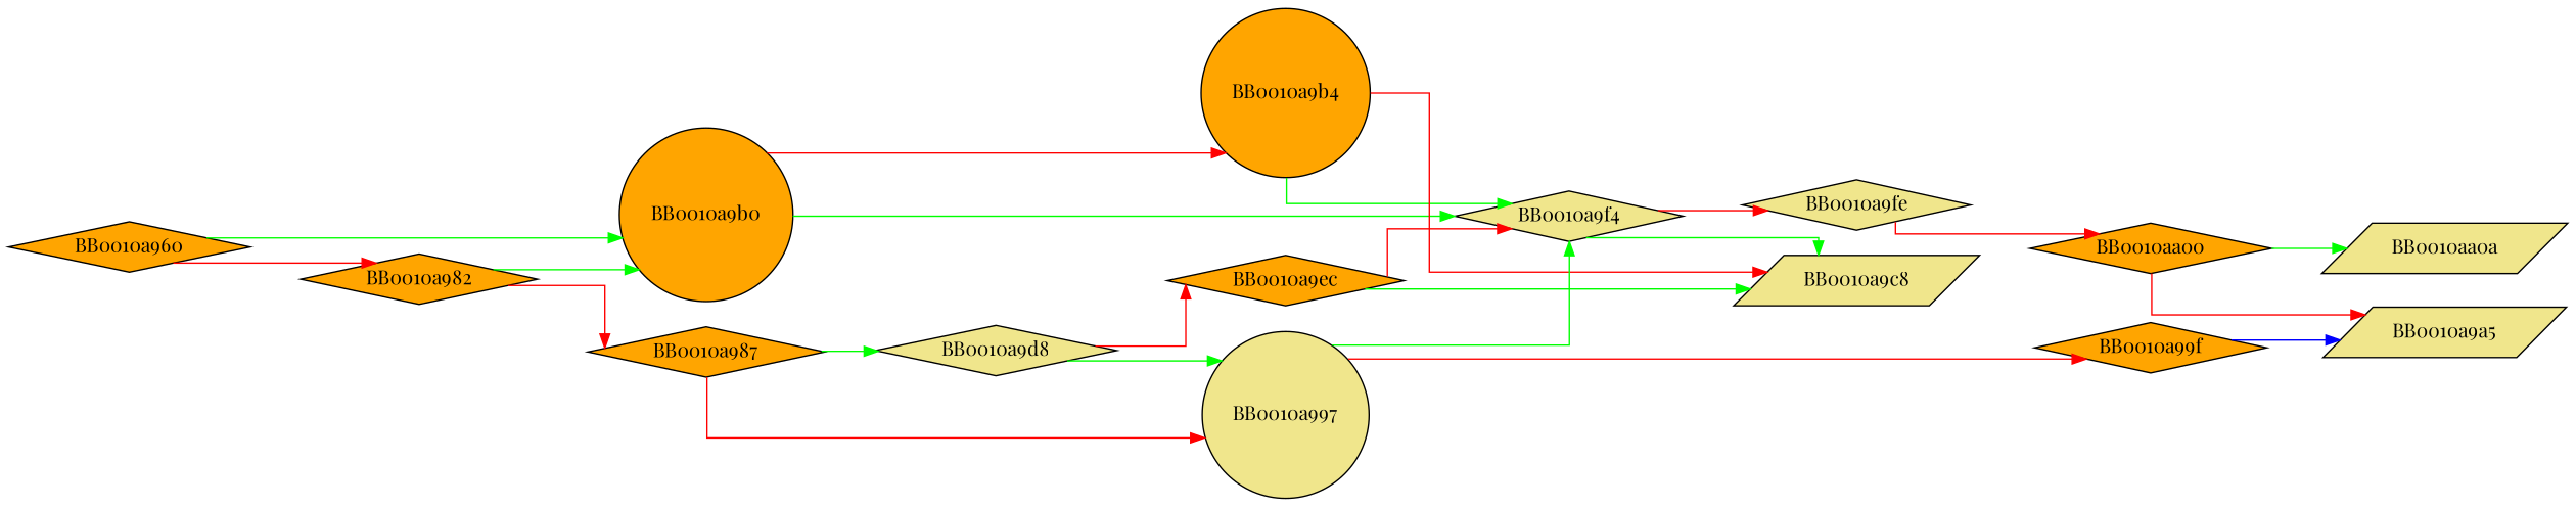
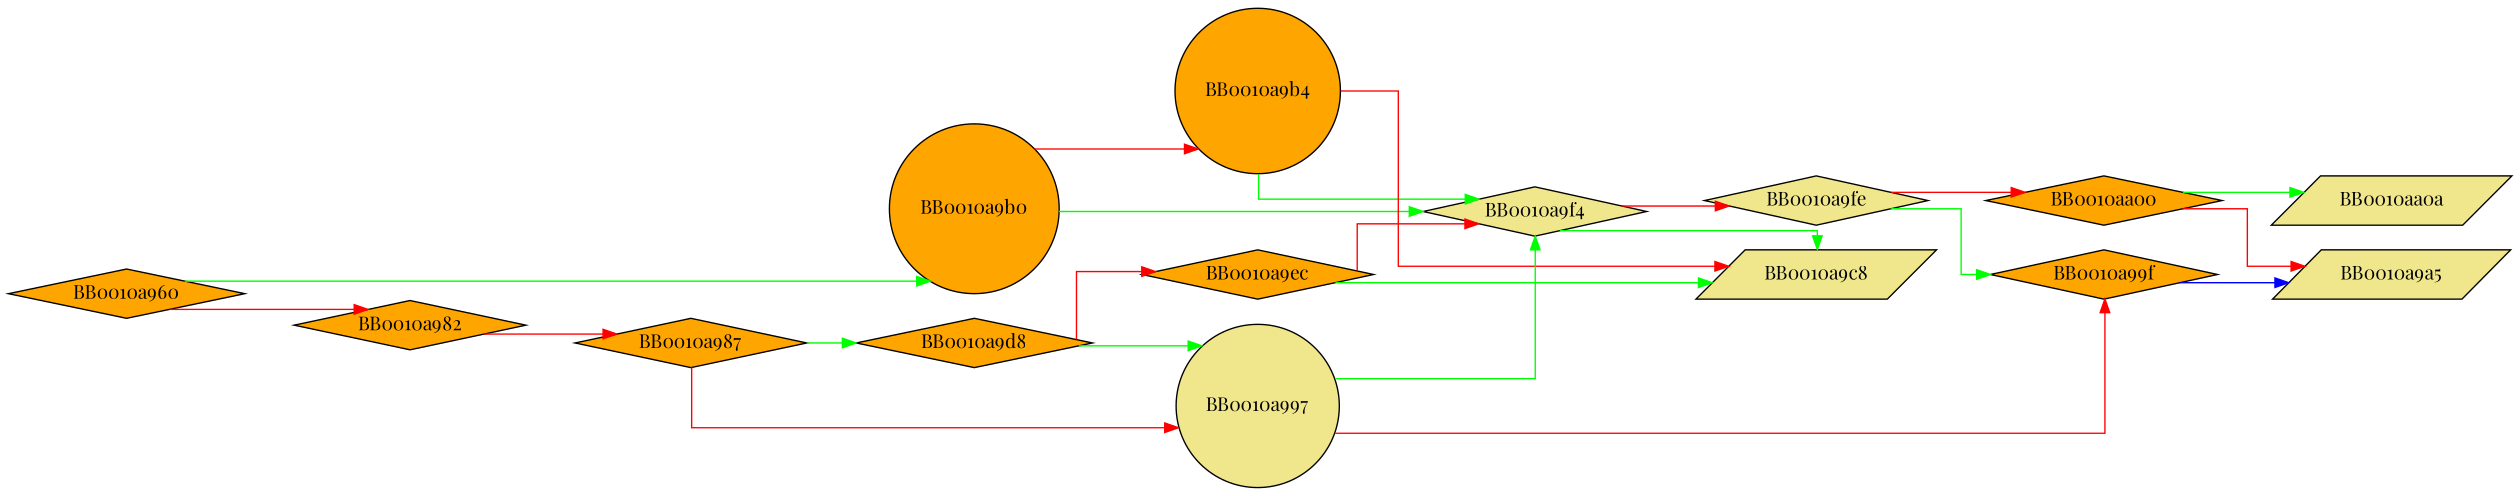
  digraph {
    fontname="Playfair Display"
    rankdir=LR
    splines=ortho
    node [fillcolor=orange fontname="Playfair Display" shape=diamond style=filled]
    edge [color=green fontname="Playfair Display"]
    BB0010a9b0 [shape=circle]
    BB0010a960
    BB0010a982
    BB0010a9f4 [fillcolor=khaki]
    BB0010a9b4 [shape=circle]
    BB0010a987
    BB0010a9c8 [fillcolor=khaki shape=parallelogram]
    BB0010a9fe [fillcolor=khaki]
-   BB0010a9d8 [fillcolor=khaki]
+   BB0010a9d8
    BB0010a997 [fillcolor=khaki shape=circle]
    BB0010a9ec
    BB0010a99f
    BB0010a9a5 [fillcolor=khaki shape=parallelogram]
    BB0010aa00
    BB0010aa0a [fillcolor=khaki shape=parallelogram]
    BB0010a9b0 -> BB0010a9f4
    BB0010a9b0 -> BB0010a9b4 [color=red]
    BB0010a960 -> BB0010a9b0
    BB0010a960 -> BB0010a982 [color=red]
-   BB0010a982 -> BB0010a9b0
    BB0010a982 -> BB0010a987 [color=red]
    BB0010a9f4 -> BB0010a9c8
    BB0010a9f4 -> BB0010a9fe [color=red]
    BB0010a9b4 -> BB0010a9f4
    BB0010a9b4 -> BB0010a9c8 [color=red]
    BB0010a987 -> BB0010a9d8
    BB0010a987 -> BB0010a997 [color=red]
+   BB0010a9fe -> BB0010a99f
    BB0010a9fe -> BB0010aa00 [color=red]
    BB0010a9d8 -> BB0010a997
    BB0010a9d8 -> BB0010a9ec [color=red]
    BB0010a997 -> BB0010a9f4
    BB0010a997 -> BB0010a99f [color=red]
    BB0010a9ec -> BB0010a9f4 [color=red]
    BB0010a9ec -> BB0010a9c8
    BB0010a99f -> BB0010a9a5 [color=blue]
    BB0010aa00 -> BB0010a9a5 [color=red]
    BB0010aa00 -> BB0010aa0a
  }
